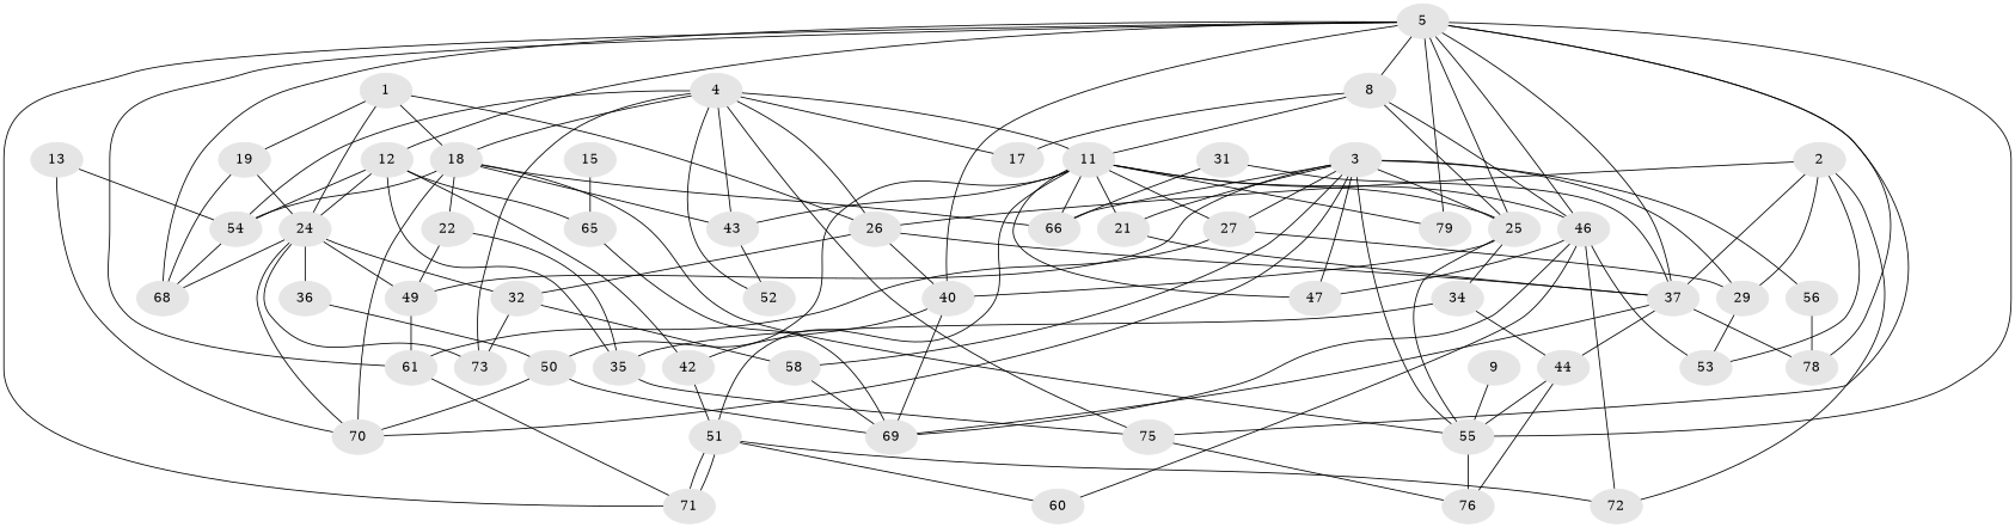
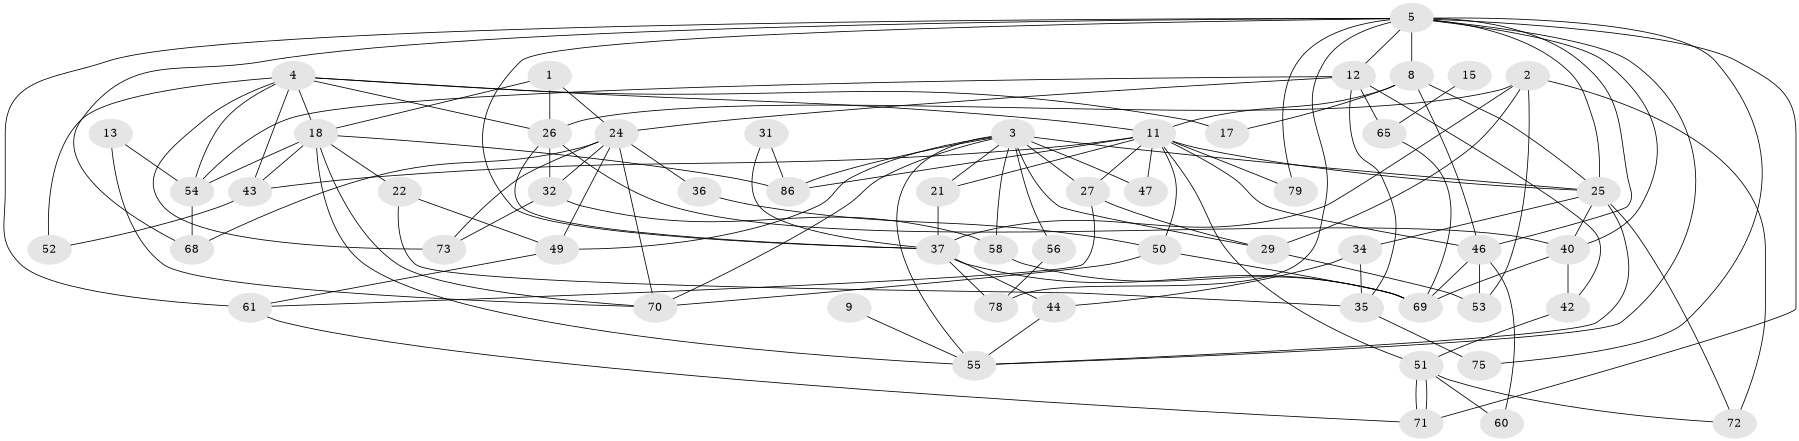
  graph {
    node [color=gray90 style=filled]
    1 [super="+6"]
    18 [super="+64"]
-   19
    24 [super="+74"]
    26 [super="+65"]
    55
-   66
+   66 [label=86]
    70
    43
    54
    22
    68
    49
    73
    32
    36
    37 [super="+45"]
    40
    2
    29
    53
    72
    78
    44
    69
    3 [super="+7+38"]
    21
    25 [super="+48+77"]
    27
    47
    56
    58
    34
    61
-   76
    4 [super="+33"]
    11 [super="+28+81"]
    17
    52
    75
    46 [super="+57+67"]
    79
    50
    51
    5 [super="+20+10+23+30+16"]
    8 [super="+14"]
    12 [super="+59"]
    71
    35
    42
    n51 [label=65]
    60
    9
    31
    13
    15
    1 -- 18
-   1 -- 19
    1 -- 24
    1 -- 26
    18 -- 55
    18 -- 66
    18 -- 70
    18 -- 43
    18 -- 54
    18 -- 22
-   19 -- 24
-   19 -- 68
    24 -- 70
    24 -- 68
    24 -- 49
    24 -- 73
    24 -- 32
    24 -- 36
    26 -- 32
    26 -- 37
    26 -- 40
-   55 -- 76
    43 -- 52
    54 -- 68
    22 -- 49
    22 -- 35
    49 -- 61
    32 -- 73
    32 -- 58
    36 -- 50
    37 -- 78
    37 -- 44
    37 -- 69
    40 -- 69
    40 -- 42
    2 -- 26
    2 -- 37
    2 -- 29
    2 -- 53
    2 -- 72
    29 -- 53
    44 -- 55
-   44 -- 76
    3 -- 55
    3 -- 66
    3 -- 70
    3 -- 49
    3 -- 29
    3 -- 21
    3 -- 25
    3 -- 27
    3 -- 47 [weight=3]
    3 -- 56
    3 -- 58
    21 -- 37
    25 -- 55
    25 -- 40
    25 -- 34
    27 -- 29
    27 -- 61
    56 -- 78
    58 -- 69
    34 -- 44
    34 -- 35
    61 -- 71
    4 -- 18
    4 -- 26
    4 -- 43
    4 -- 54
    4 -- 73
    4 -- 11
    4 -- 17
    4 -- 52
-   4 -- 75
    11 -- 66
    11 -- 43
    11 -- 21
    11 -- 25
    11 -- 27
    11 -- 47
    11 -- 46
    11 -- 79
    11 -- 50
    11 -- 51
-   75 -- 76
    46 -- 53 [weight=2]
-   46 -- 72
+   25 -- 72
    46 -- 69
-   46 -- 47
    46 -- 60
    50 -- 70
    50 -- 69
    51 -- 72
    51 -- 71
    51 -- 71
    51 -- 60
    5 -- 55
    5 -- 68
    5 -- 37
    5 -- 40
    5 -- 78
    5 -- 25
    5 -- 61
    5 -- 75
    5 -- 46
    5 -- 79
    5 -- 8
    5 -- 12
    5 -- 71
    8 -- 25
    8 -- 11
    8 -- 17
    8 -- 46
    12 -- 24
    12 -- 54
    12 -- 35
    12 -- 42
    12 -- n51
    35 -- 75
    42 -- 51
    n51 -- 69
    9 -- 55
    31 -- 66
    31 -- 37
    13 -- 70
    13 -- 54
    15 -- n51
  }
